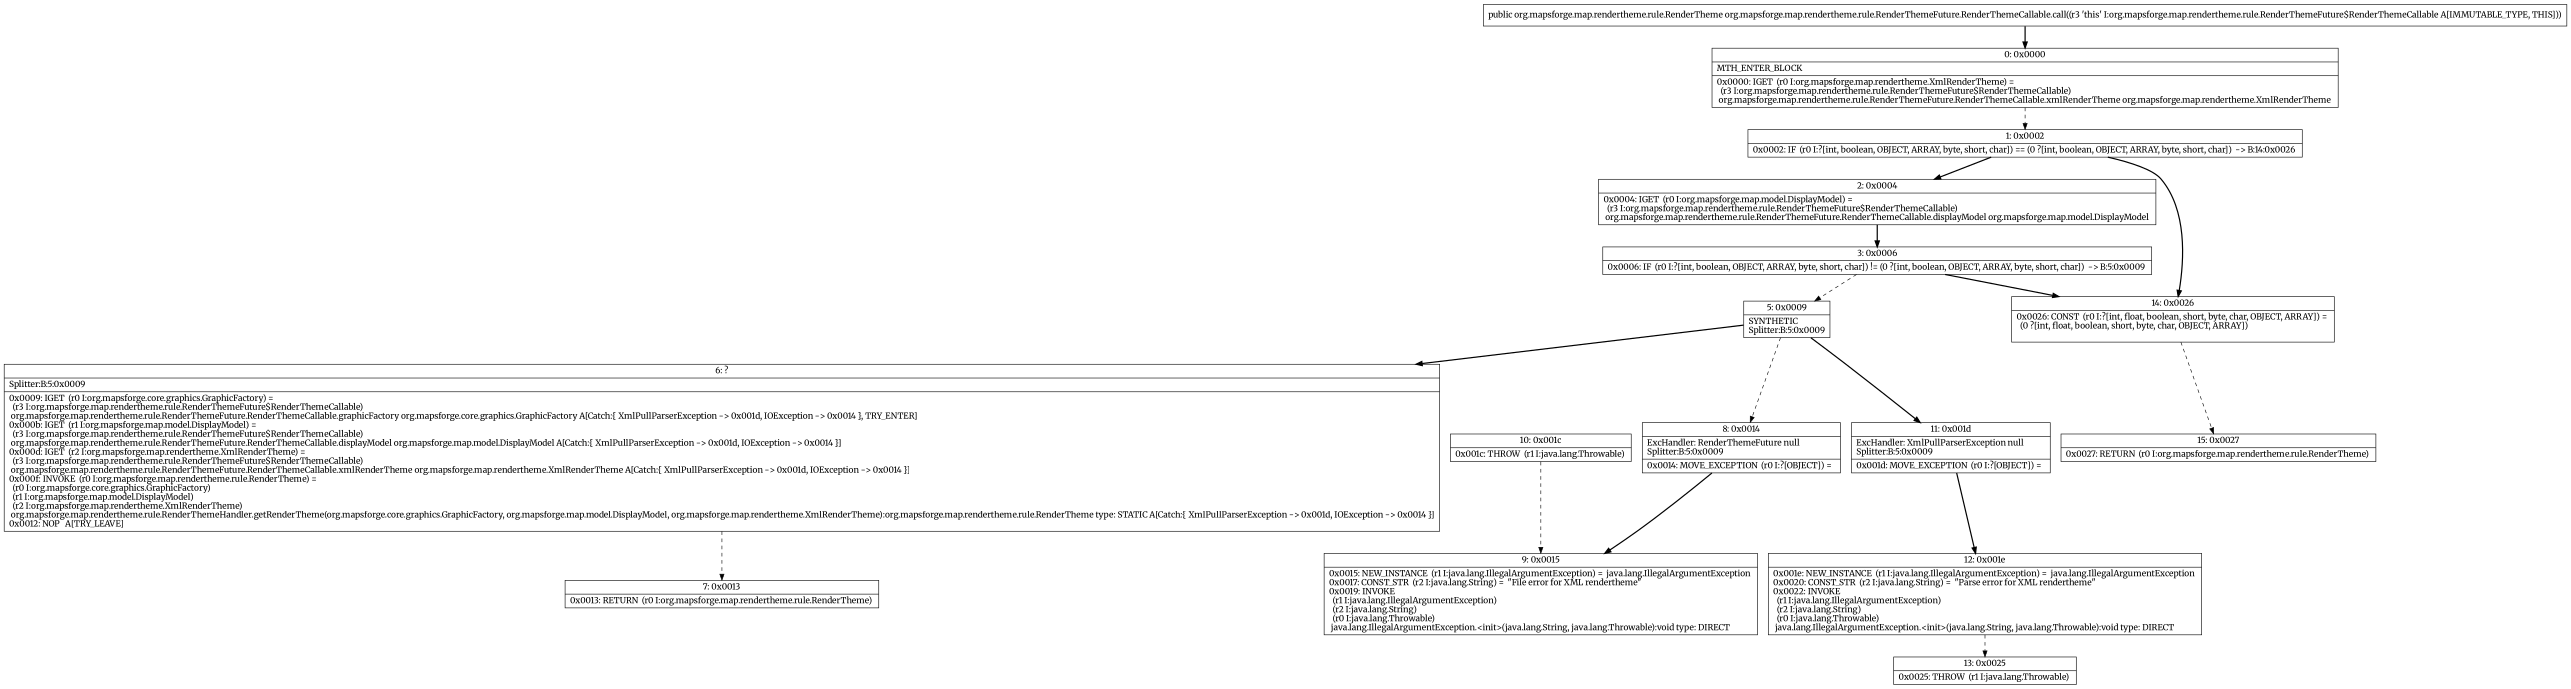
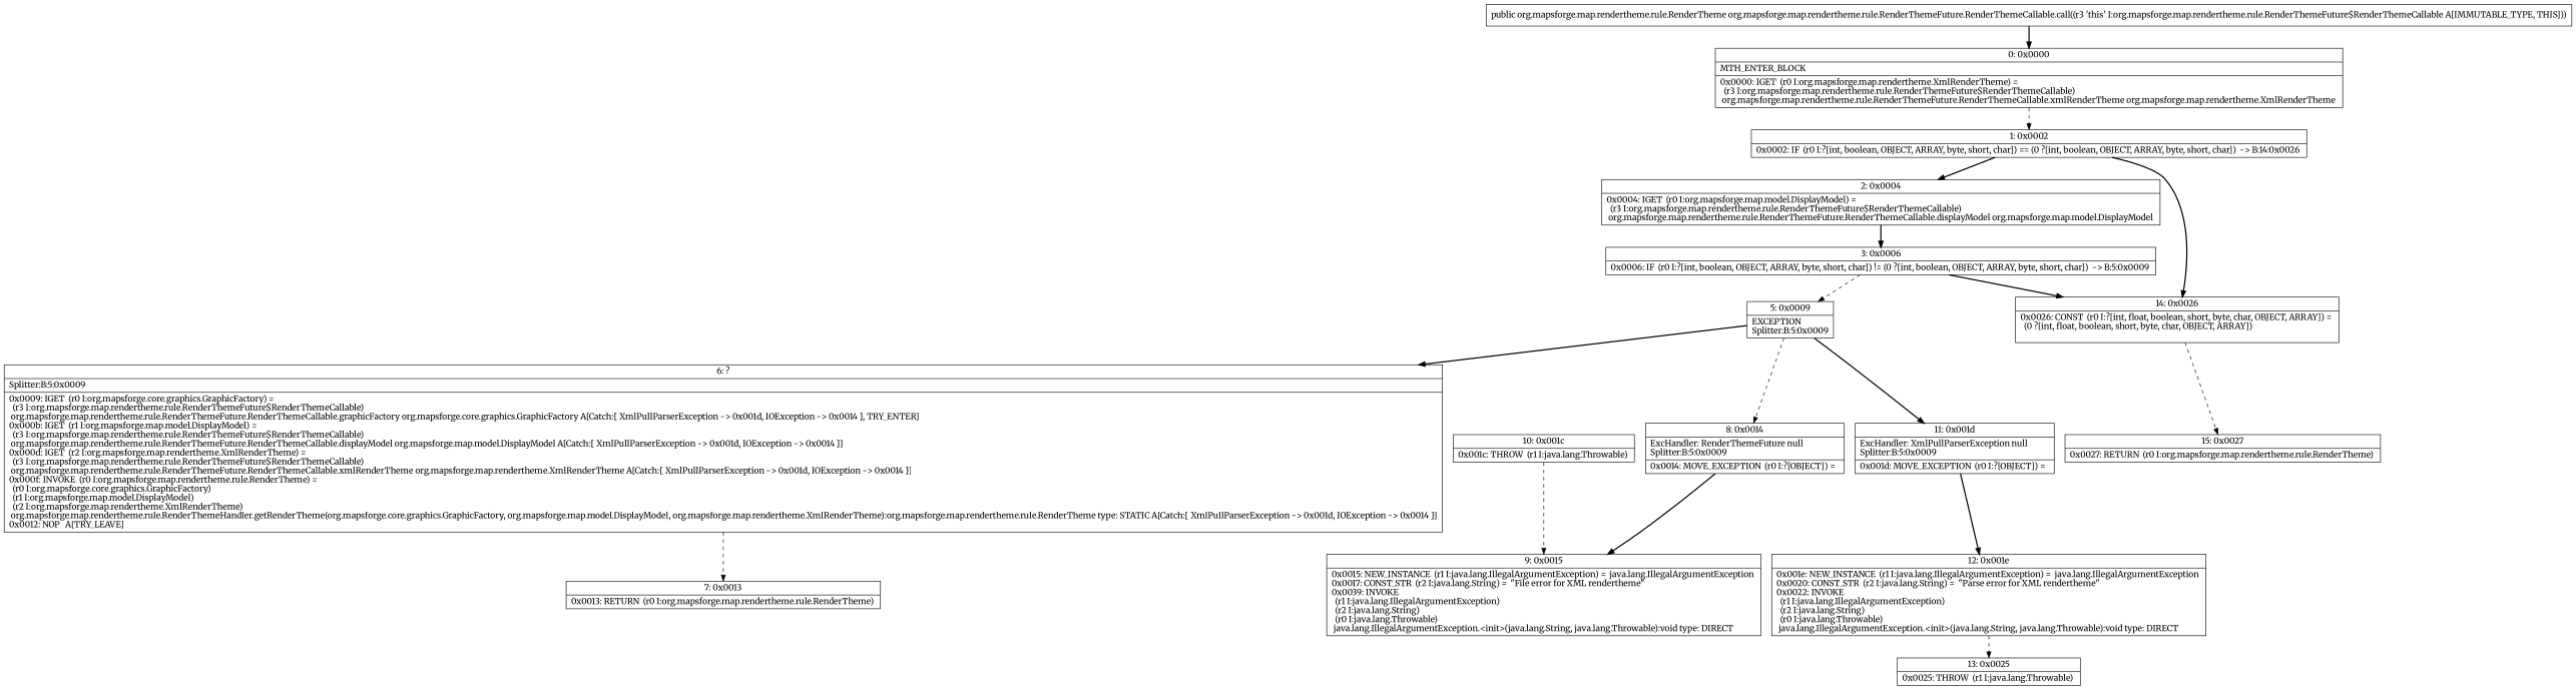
  digraph {
    fontname=Merriweather
    node [fontname=Merriweather shape=record]
    edge [fontname=Merriweather style=bold]
    n1 [label="{0\:\ 0x0000|MTH_ENTER_BLOCK\l|0x0000: IGET  (r0 I:org.mapsforge.map.rendertheme.XmlRenderTheme) = \l  (r3 I:org.mapsforge.map.rendertheme.rule.RenderThemeFuture$RenderThemeCallable)\l org.mapsforge.map.rendertheme.rule.RenderThemeFuture.RenderThemeCallable.xmlRenderTheme org.mapsforge.map.rendertheme.XmlRenderTheme \l}"]
    n2 [label="{1\:\ 0x0002|0x0002: IF  (r0 I:?[int, boolean, OBJECT, ARRAY, byte, short, char]) == (0 ?[int, boolean, OBJECT, ARRAY, byte, short, char])  \-\> B:14:0x0026 \l}"]
    n3 [label="{2\:\ 0x0004|0x0004: IGET  (r0 I:org.mapsforge.map.model.DisplayModel) = \l  (r3 I:org.mapsforge.map.rendertheme.rule.RenderThemeFuture$RenderThemeCallable)\l org.mapsforge.map.rendertheme.rule.RenderThemeFuture.RenderThemeCallable.displayModel org.mapsforge.map.model.DisplayModel \l}"]
    n4 [label="{14\:\ 0x0026|0x0026: CONST  (r0 I:?[int, float, boolean, short, byte, char, OBJECT, ARRAY]) = \l  (0 ?[int, float, boolean, short, byte, char, OBJECT, ARRAY])\l \l}"]
    n5 [label="{3\:\ 0x0006|0x0006: IF  (r0 I:?[int, boolean, OBJECT, ARRAY, byte, short, char]) != (0 ?[int, boolean, OBJECT, ARRAY, byte, short, char])  \-\> B:5:0x0009 \l}"]
    n6 [label="{15\:\ 0x0027|0x0027: RETURN  (r0 I:org.mapsforge.map.rendertheme.rule.RenderTheme) \l}"]
-   n7 [label="{5\:\ 0x0009|SYNTHETIC\lSplitter:B:5:0x0009\l}"]
+   n7 [label="{5\:\ 0x0009|EXCEPTION\lSplitter:B:5:0x0009\l}"]
    n8 [label="{6\:\ ?|Splitter:B:5:0x0009\l|0x0009: IGET  (r0 I:org.mapsforge.core.graphics.GraphicFactory) = \l  (r3 I:org.mapsforge.map.rendertheme.rule.RenderThemeFuture$RenderThemeCallable)\l org.mapsforge.map.rendertheme.rule.RenderThemeFuture.RenderThemeCallable.graphicFactory org.mapsforge.core.graphics.GraphicFactory A[Catch:\{ XmlPullParserException \-\> 0x001d, IOException \-\> 0x0014 \}, TRY_ENTER]\l0x000b: IGET  (r1 I:org.mapsforge.map.model.DisplayModel) = \l  (r3 I:org.mapsforge.map.rendertheme.rule.RenderThemeFuture$RenderThemeCallable)\l org.mapsforge.map.rendertheme.rule.RenderThemeFuture.RenderThemeCallable.displayModel org.mapsforge.map.model.DisplayModel A[Catch:\{ XmlPullParserException \-\> 0x001d, IOException \-\> 0x0014 \}]\l0x000d: IGET  (r2 I:org.mapsforge.map.rendertheme.XmlRenderTheme) = \l  (r3 I:org.mapsforge.map.rendertheme.rule.RenderThemeFuture$RenderThemeCallable)\l org.mapsforge.map.rendertheme.rule.RenderThemeFuture.RenderThemeCallable.xmlRenderTheme org.mapsforge.map.rendertheme.XmlRenderTheme A[Catch:\{ XmlPullParserException \-\> 0x001d, IOException \-\> 0x0014 \}]\l0x000f: INVOKE  (r0 I:org.mapsforge.map.rendertheme.rule.RenderTheme) = \l  (r0 I:org.mapsforge.core.graphics.GraphicFactory)\l  (r1 I:org.mapsforge.map.model.DisplayModel)\l  (r2 I:org.mapsforge.map.rendertheme.XmlRenderTheme)\l org.mapsforge.map.rendertheme.rule.RenderThemeHandler.getRenderTheme(org.mapsforge.core.graphics.GraphicFactory, org.mapsforge.map.model.DisplayModel, org.mapsforge.map.rendertheme.XmlRenderTheme):org.mapsforge.map.rendertheme.rule.RenderTheme type: STATIC A[Catch:\{ XmlPullParserException \-\> 0x001d, IOException \-\> 0x0014 \}]\l0x0012: NOP   A[TRY_LEAVE]\l}"]
    n9 [label="{8\:\ 0x0014|ExcHandler: RenderThemeFuture null\lSplitter:B:5:0x0009\l|0x0014: MOVE_EXCEPTION  (r0 I:?[OBJECT]) =  \l}"]
    n10 [label="{11\:\ 0x001d|ExcHandler: XmlPullParserException null\lSplitter:B:5:0x0009\l|0x001d: MOVE_EXCEPTION  (r0 I:?[OBJECT]) =  \l}"]
    n11 [label="{7\:\ 0x0013|0x0013: RETURN  (r0 I:org.mapsforge.map.rendertheme.rule.RenderTheme) \l}"]
-   n12 [label="{9\:\ 0x0015|0x0015: NEW_INSTANCE  (r1 I:java.lang.IllegalArgumentException) =  java.lang.IllegalArgumentException \l0x0017: CONST_STR  (r2 I:java.lang.String) =  \"File error for XML rendertheme\" \l0x0019: INVOKE  \l  (r1 I:java.lang.IllegalArgumentException)\l  (r2 I:java.lang.String)\l  (r0 I:java.lang.Throwable)\l java.lang.IllegalArgumentException.\<init\>(java.lang.String, java.lang.Throwable):void type: DIRECT \l}"]
+   n12 [label="{9\:\ 0x0015|0x0015: NEW_INSTANCE  (r1 I:java.lang.IllegalArgumentException) =  java.lang.IllegalArgumentException \l0x0017: CONST_STR  (r2 I:java.lang.String) =  \"File error for XML rendertheme\" \l0x0039: INVOKE  \l  (r1 I:java.lang.IllegalArgumentException)\l  (r2 I:java.lang.String)\l  (r0 I:java.lang.Throwable)\l java.lang.IllegalArgumentException.\<init\>(java.lang.String, java.lang.Throwable):void type: DIRECT \l}"]
    n13 [label="{12\:\ 0x001e|0x001e: NEW_INSTANCE  (r1 I:java.lang.IllegalArgumentException) =  java.lang.IllegalArgumentException \l0x0020: CONST_STR  (r2 I:java.lang.String) =  \"Parse error for XML rendertheme\" \l0x0022: INVOKE  \l  (r1 I:java.lang.IllegalArgumentException)\l  (r2 I:java.lang.String)\l  (r0 I:java.lang.Throwable)\l java.lang.IllegalArgumentException.\<init\>(java.lang.String, java.lang.Throwable):void type: DIRECT \l}"]
    n14 [label="{10\:\ 0x001c|0x001c: THROW  (r1 I:java.lang.Throwable) \l}"]
    n15 [label="{13\:\ 0x0025|0x0025: THROW  (r1 I:java.lang.Throwable) \l}"]
    n16 [label="{public org.mapsforge.map.rendertheme.rule.RenderTheme org.mapsforge.map.rendertheme.rule.RenderThemeFuture.RenderThemeCallable.call((r3 'this' I:org.mapsforge.map.rendertheme.rule.RenderThemeFuture$RenderThemeCallable A[IMMUTABLE_TYPE, THIS])) }"]
    n1 -> n2 [style=dashed]
    n2 -> n3
    n2 -> n4
    n3 -> n5
    n4 -> n6 [style=dashed]
    n5 -> n4
    n5 -> n7 [style=dashed]
    n7 -> n8
    n7 -> n9 [style=dashed]
    n7 -> n10
    n8 -> n11 [style=dashed]
    n9 -> n12
    n10 -> n13
    n13 -> n15 [style=dashed]
    n14 -> n12 [style=dashed]
    n16 -> n1
  }
